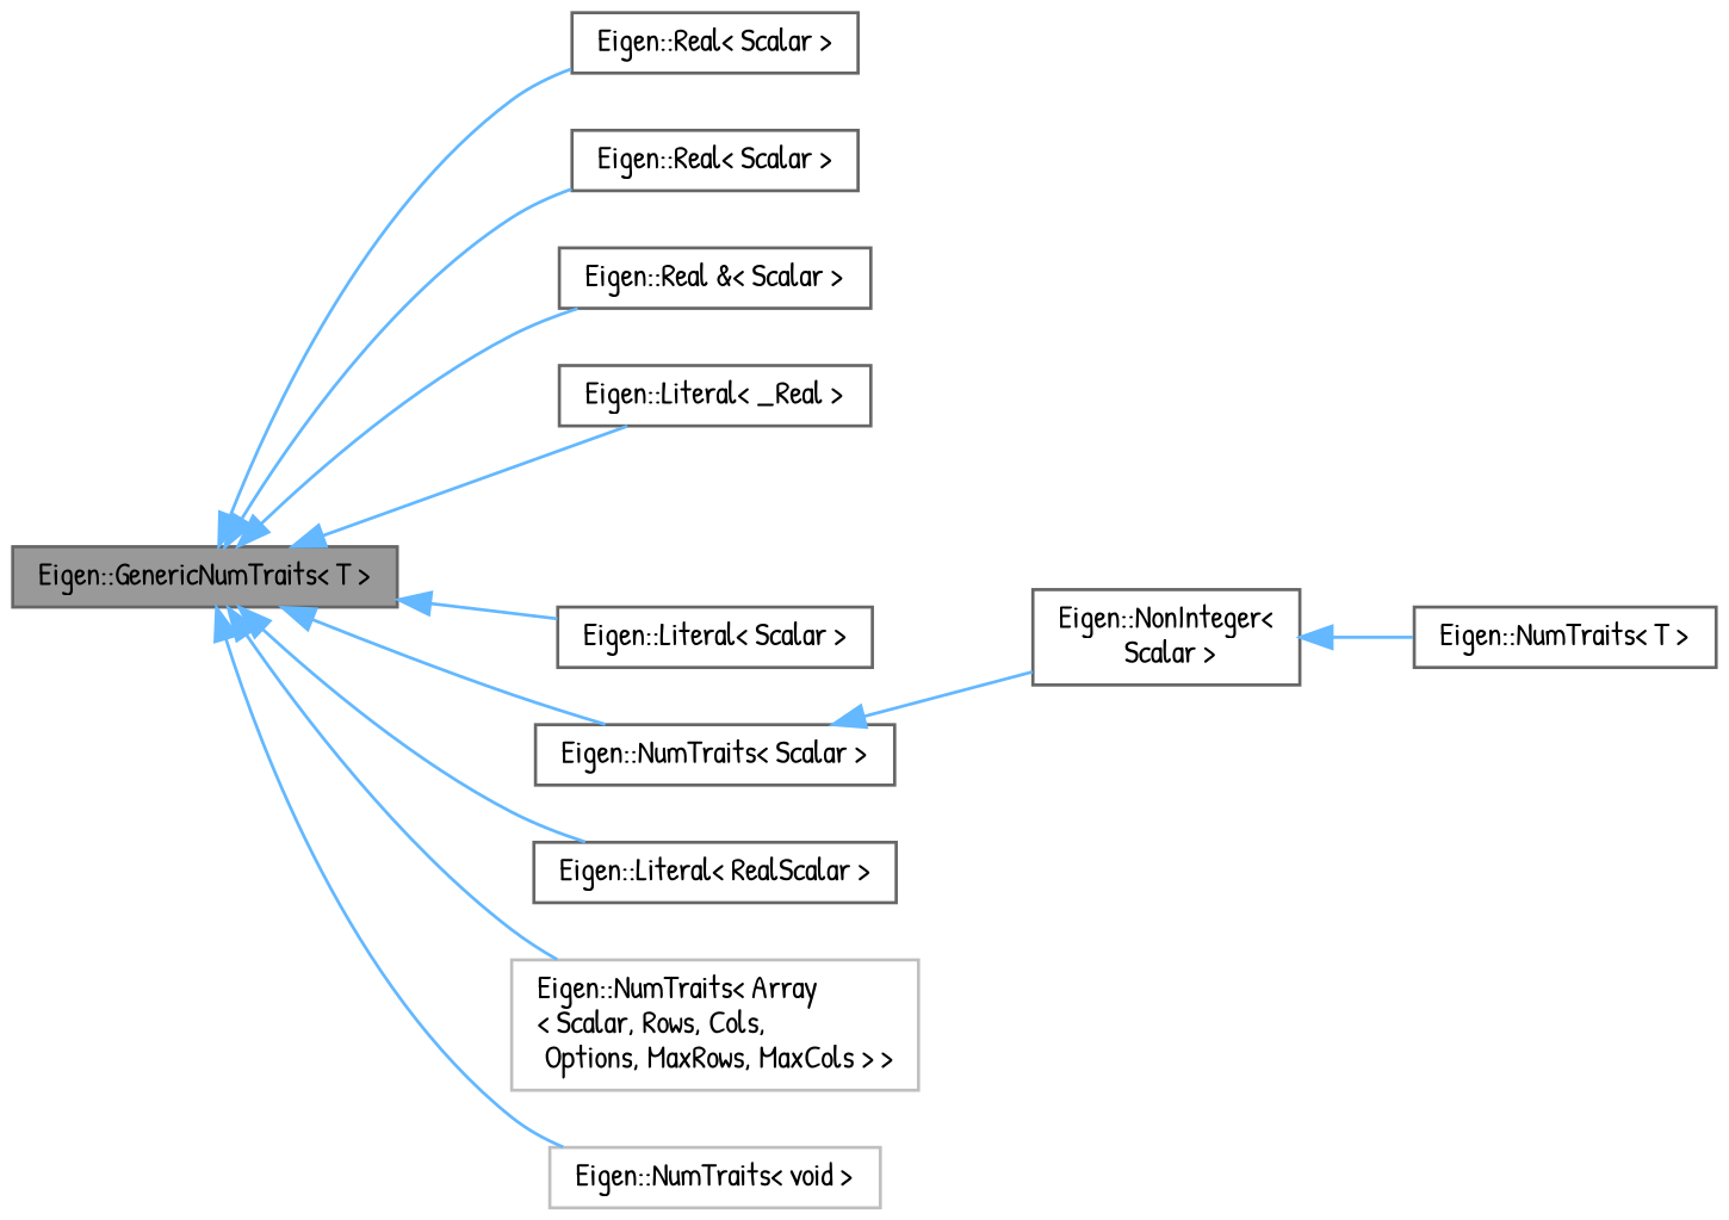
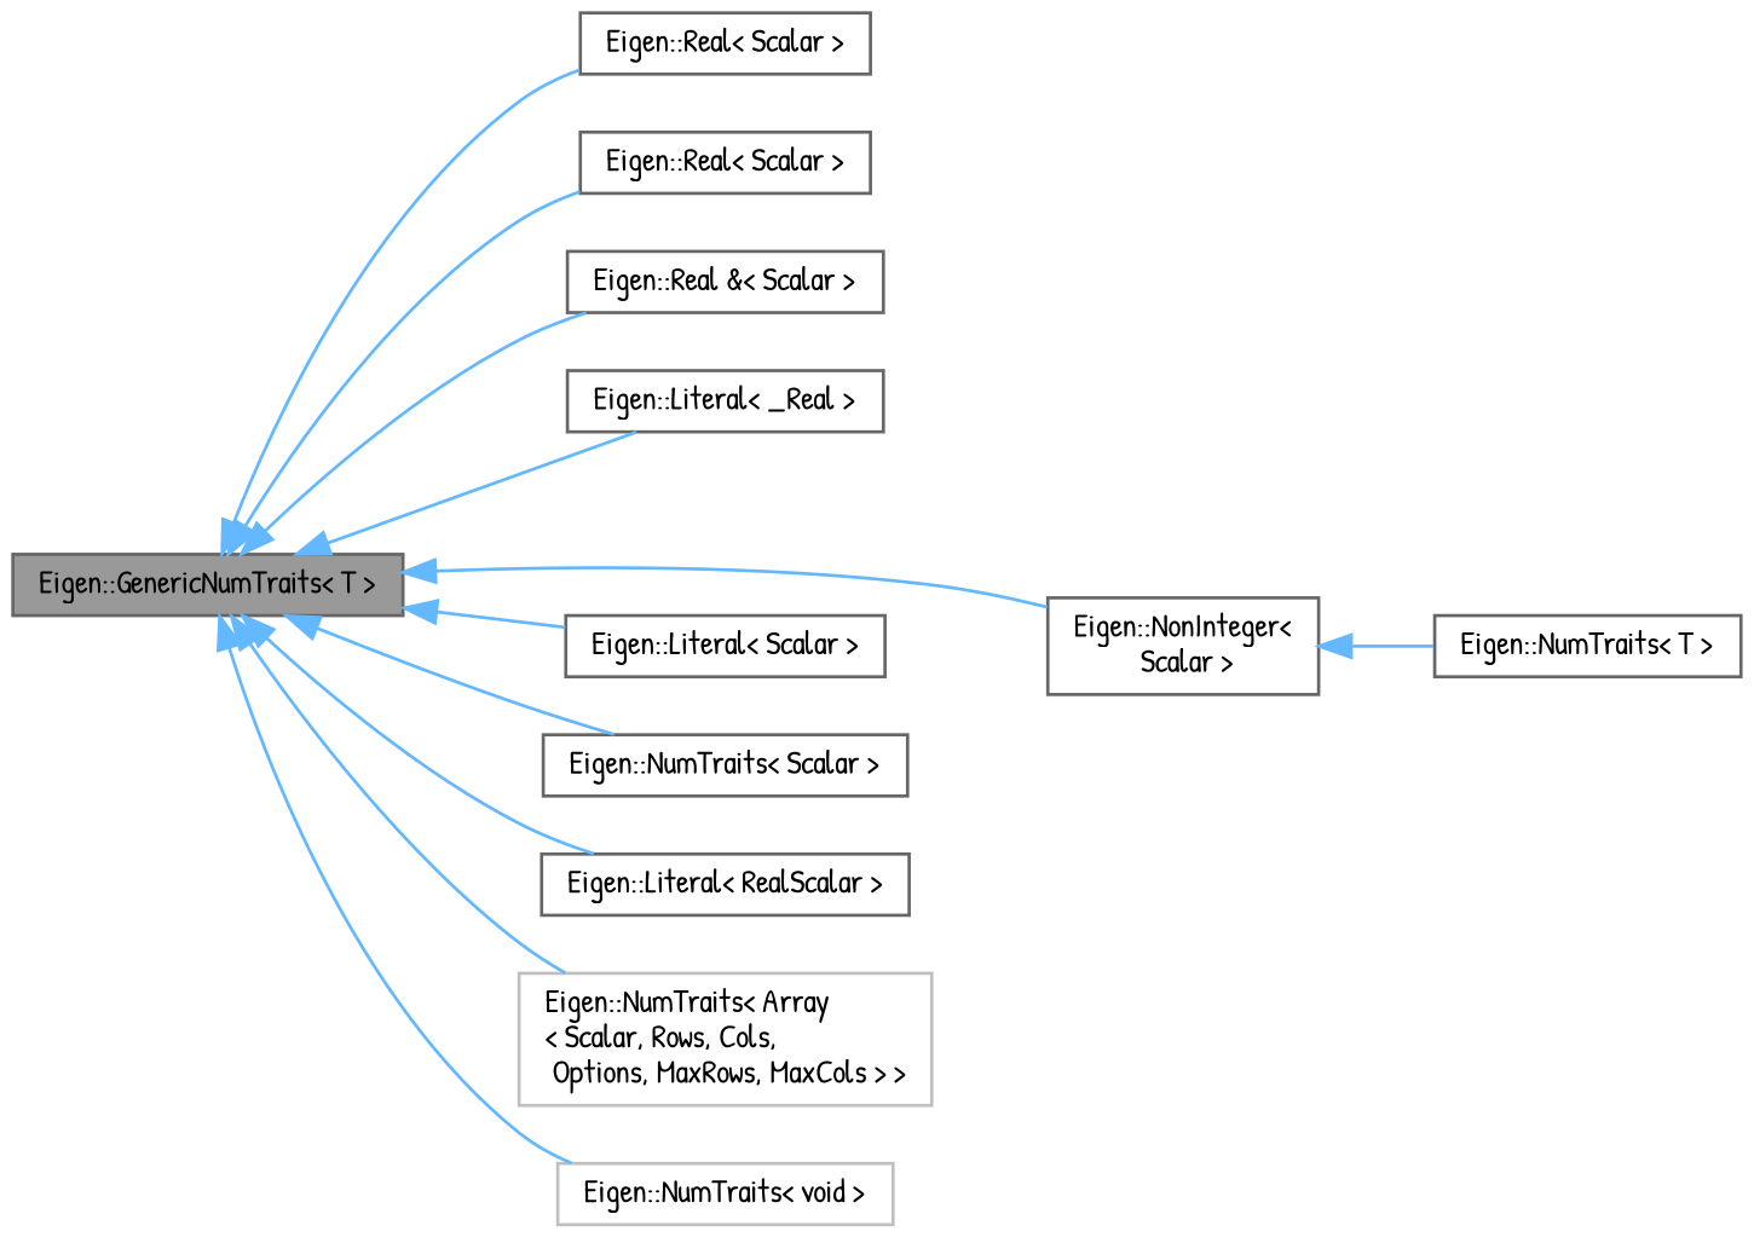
  digraph {
    fontname="Patrick Hand"
    rankdir=LR
    node [color=gray40 fillcolor=white fontname="Patrick Hand" fontsize=10 shape=box style=filled]
    edge [color=steelblue1 dir=back fontname="Patrick Hand" fontsize=10 labelfontname=Helvetica labelfontsize=10 style=solid]
    n1 [fillcolor=grey60 fontcolor=black height=0.2 label="Eigen::GenericNumTraits\< T \>" width=0.4]
    n2 [height=0.2 label="Eigen::Real\< Scalar \>" width=0.4]
    n3 [height=0.2 label="Eigen::Real\< Scalar \>" width=0.4]
    n4 [height=0.2 label="Eigen::Real &\< Scalar \>" width=0.4]
    n5 [height=0.2 label="Eigen::Literal\< _Real \>" width=0.4]
    n6 [height=0.2 label="Eigen::NonInteger\<\l Scalar \>" width=0.4]
    n7 [height=0.2 label="Eigen::Literal\< Scalar \>" width=0.4]
    n8 [height=0.2 label="Eigen::NumTraits\< Scalar \>" width=0.4]
    n9 [height=0.2 label="Eigen::Literal\< RealScalar \>" width=0.4]
    n10 [color=grey75 height=0.2 label="Eigen::NumTraits\< Array\l\< Scalar, Rows, Cols,\l Options, MaxRows, MaxCols \> \>" width=0.4]
    n11 [color=grey75 height=0.2 label="Eigen::NumTraits\< void \>" width=0.4]
    n12 [height=0.2 label="Eigen::NumTraits\< T \>" width=0.4]
    n1 -> n2
    n1 -> n3
    n1 -> n4
    n1 -> n5
-   n8 -> n6
+   n1 -> n6
    n1 -> n7
    n1 -> n8
    n1 -> n9
    n1 -> n10
    n1 -> n11
    n6 -> n12
  }
